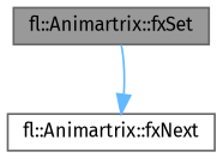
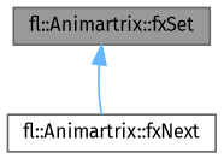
  digraph {
    rankdir=TB
    fontname="Fira Sans"
    node [fontname="Fira Sans" fontsize=10 shape=box style=filled]
    n1 [color=gray40 fillcolor=grey60 fontcolor=black height=0.2 label="fl::Animartrix::fxSet" width=0.4]
    n2 [color=grey40 fillcolor=white height=0.2 label="fl::Animartrix::fxNext" width=0.4]
-   n2 -> n1 [color=steelblue1 dir=back fontname="Fira Sans" fontsize=10 labelfontname=Helvetica labelfontsize=10 style=solid]
+   n1 -> n2 [color=steelblue1 dir=back fontname="Fira Sans" fontsize=10 labelfontname=Helvetica labelfontsize=10 style=solid]
  }
